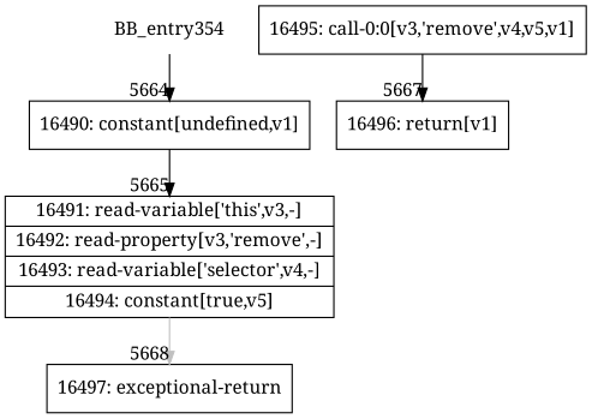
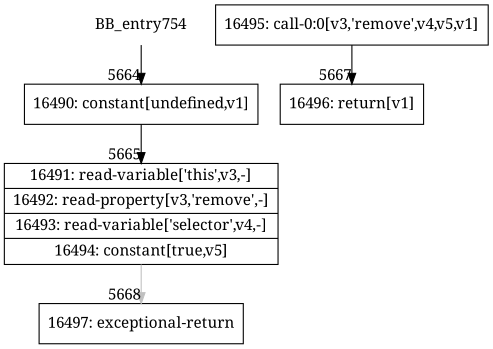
  digraph {
    fontname="Noto Serif"
    rankdir=TD
    node [fontname="Noto Serif" shape=record]
    edge [fontname="Noto Serif" headport=n tailport=s]
-   BB_entry354 [shape=none]
+   BB_entry354 [shape=none label=BB_entry754]
    n2 [label="{16490: constant[undefined,v1]}"]
    n3 [label="{16491: read-variable['this',v3,-]|16492: read-property[v3,'remove',-]|16493: read-variable['selector',v4,-]|16494: constant[true,v5]}"]
    n4 [label="{16497: exceptional-return}"]
    n5 [label="{16495: call-0:0[v3,'remove',v4,v5,v1]}"]
    n6 [label="{16496: return[v1]}"]
    BB_entry354 -> n2 [headlabel="    5664"]
    n2 -> n3 [headlabel="      5665"]
    n3 -> n4 [color=gray headlabel="      5668"]
    n5 -> n6 [headlabel="      5667"]
  }
